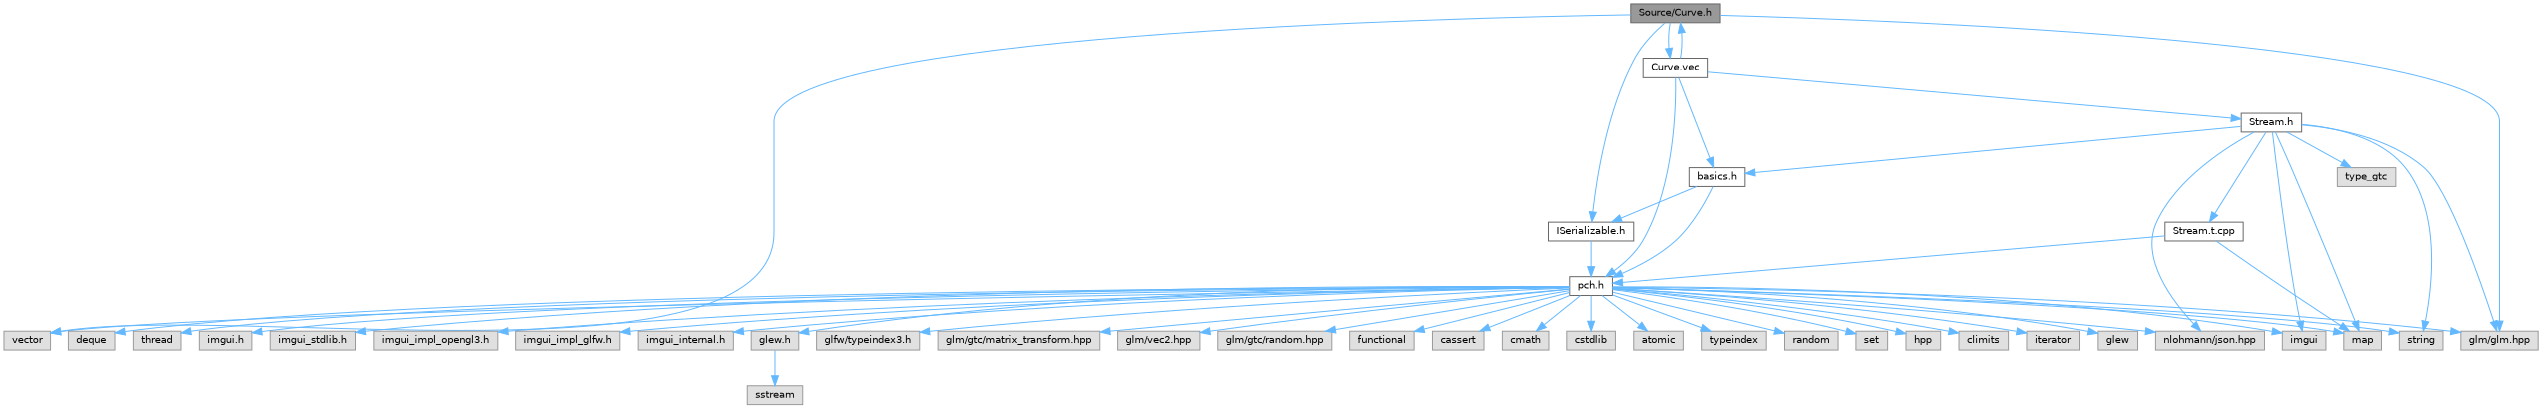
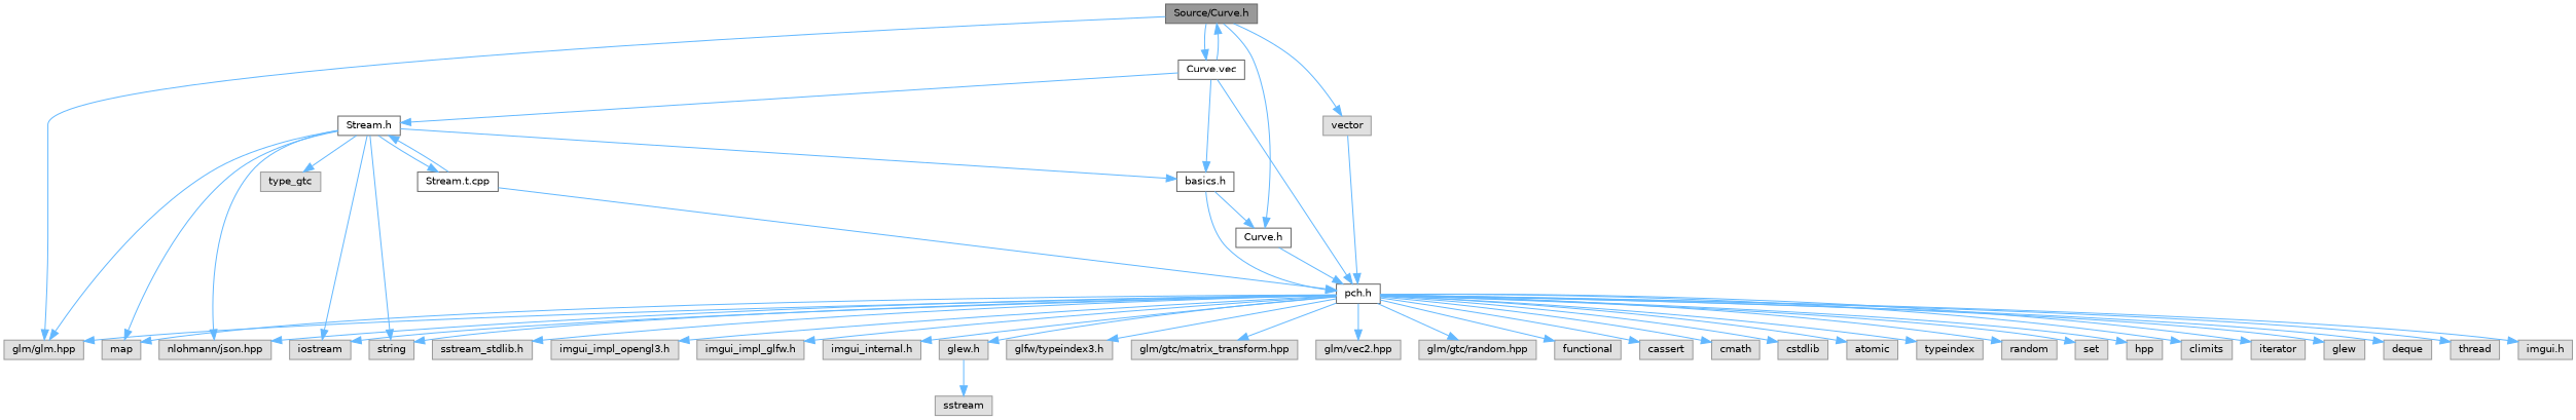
  digraph {
    node [color=grey60 fillcolor="#E0E0E0" fontname=Helvetica fontsize=10 shape=box style=filled]
    edge [color=steelblue1 fontname=Helvetica fontsize=10 labelfontname=Helvetica labelfontsize=10 style=solid]
    n1 [color=gray40 fillcolor=grey60 fontcolor=black height=0.2 label="Source/Curve.h" width=0.4]
-   n2 [color=grey40 fillcolor=white height=0.2 label="ISerializable.h" width=0.4]
+   n2 [color=grey40 fillcolor=white height=0.2 label="Curve.h" width=0.4]
    n3 [height=0.2 label=vector width=0.4]
    n4 [height=0.2 label="glm/glm.hpp" width=0.4]
    n5 [color=grey40 fillcolor=white height=0.2 label="Curve.vec" width=0.4]
    n6 [color=grey40 fillcolor=white height=0.2 label="pch.h" width=0.4]
    n7 [color=grey40 fillcolor=white height=0.2 label="basics.h" width=0.4]
    n8 [color=grey40 fillcolor=white height=0.2 label="Stream.h" width=0.4]
    n9 [height=0.2 label=functional width=0.4]
-   n10 [height=0.2 label=imgui width=0.4]
+   n10 [height=0.2 label=iostream width=0.4]
    n11 [height=0.2 label=cassert width=0.4]
    n12 [height=0.2 label=cmath width=0.4]
    n13 [height=0.2 label=cstdlib width=0.4]
    n14 [height=0.2 label=atomic width=0.4]
    n15 [height=0.2 label=typeindex width=0.4]
    n16 [height=0.2 label=random width=0.4]
    n17 [height=0.2 label=string width=0.4]
    n18 [height=0.2 label=map width=0.4]
    n19 [height=0.2 label=set width=0.4]
    n20 [height=0.2 label=hpp width=0.4]
    n21 [height=0.2 label=climits width=0.4]
    n22 [height=0.2 label=iterator width=0.4]
    n23 [height=0.2 label=glew width=0.4]
    n24 [height=0.2 label=deque width=0.4]
    n25 [height=0.2 label=thread width=0.4]
    n26 [height=0.2 label="imgui.h" width=0.4]
-   n27 [height=0.2 label="imgui_stdlib.h" width=0.4]
+   n27 [height=0.2 label="sstream_stdlib.h" width=0.4]
    n28 [height=0.2 label="imgui_impl_opengl3.h" width=0.4]
    n29 [height=0.2 label="imgui_impl_glfw.h" width=0.4]
    n30 [height=0.2 label="imgui_internal.h" width=0.4]
    n31 [height=0.2 label="glew.h" width=0.4]
    n32 [height=0.2 label="glfw/typeindex3.h" width=0.4]
    n33 [height=0.2 label="glm/gtc/matrix_transform.hpp" width=0.4]
    n34 [height=0.2 label="glm/vec2.hpp" width=0.4]
    n35 [height=0.2 label="glm/gtc/random.hpp" width=0.4]
    n36 [height=0.2 label="nlohmann/json.hpp" width=0.4]
    n37 [height=0.2 label=sstream width=0.4]
    n38 [height=0.2 label=type_gtc width=0.4]
    n39 [color=grey40 fillcolor=white height=0.2 label="Stream.t.cpp" width=0.4]
    n1 -> n2
    n1 -> n3
    n1 -> n4
    n1 -> n5
    n2 -> n6
    n5 -> n1
    n5 -> n6
    n5 -> n7
    n5 -> n8
-   n6 -> n3
+   n3 -> n6
    n6 -> n4
    n6 -> n9
    n6 -> n10
    n6 -> n11
    n6 -> n12
    n6 -> n13
    n6 -> n14
    n6 -> n15
    n6 -> n16
    n6 -> n17
    n6 -> n18
    n6 -> n19
    n6 -> n20
    n6 -> n21
    n6 -> n22
    n6 -> n23
    n6 -> n24
    n6 -> n25
    n6 -> n26
    n6 -> n27
    n6 -> n28
    n6 -> n29
    n6 -> n30
    n6 -> n31
    n6 -> n32
    n6 -> n33
    n6 -> n34
    n6 -> n35
    n6 -> n36
    n7 -> n2
    n7 -> n6
    n8 -> n4
    n8 -> n7
    n8 -> n10
    n8 -> n17
    n8 -> n18
    n8 -> n36
    n8 -> n38
    n8 -> n39
    n31 -> n37
    n39 -> n6
-   n39 -> n18
+   n39 -> n8
  }
